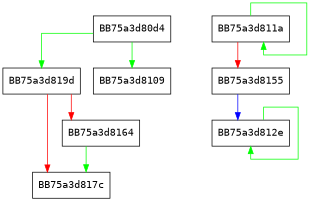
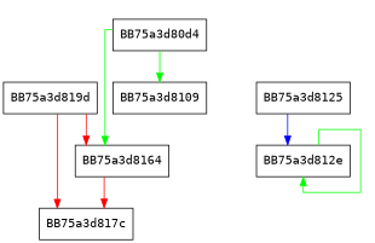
  digraph {
    fontname="DejaVu Sans Mono"
    splines=ortho
    node [fontname="DejaVu Sans Mono" shape=box]
    edge [color=green fontname="DejaVu Sans Mono"]
    BB75a3d80d4
    BB75a3d819d
    BB75a3d8109
    BB75a3d817c
    BB75a3d8164
-   BB75a3d811a
-   BB75a3d8125 [label=BB75a3d8155]
+   BB75a3d8125
    BB75a3d812e
-   BB75a3d80d4 -> BB75a3d819d
+   BB75a3d80d4 -> BB75a3d8164
    BB75a3d80d4 -> BB75a3d8109
    BB75a3d819d -> BB75a3d817c [color=red]
    BB75a3d819d -> BB75a3d8164 [color=red]
-   BB75a3d8164 -> BB75a3d817c
-   BB75a3d811a -> BB75a3d811a
-   BB75a3d811a -> BB75a3d8125 [color=red]
+   BB75a3d8164 -> BB75a3d817c [color=red]
    BB75a3d8125 -> BB75a3d812e [color=blue]
    BB75a3d812e -> BB75a3d812e
  }
